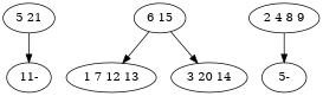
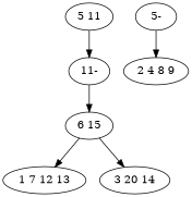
  digraph {
-   n1 [label="5 21"]
+   n1 [label="5 11"]
    n2 [label="11-"]
    n3 [label="6 15"]
    n4 [label="5-"]
    n5 [label="2 4 8 9"]
    n6 [label="1 7 12 13"]
    n7 [label="3 20 14"]
    n1 -> n2
+   n2 -> n3
    n3 -> n6
    n3 -> n7
-   n5 -> n4
+   n4 -> n5
  }
